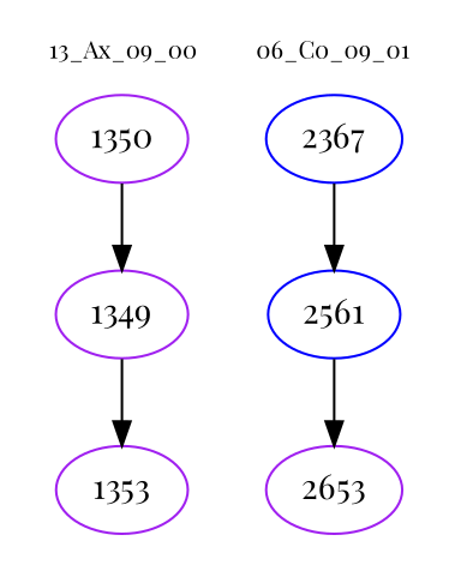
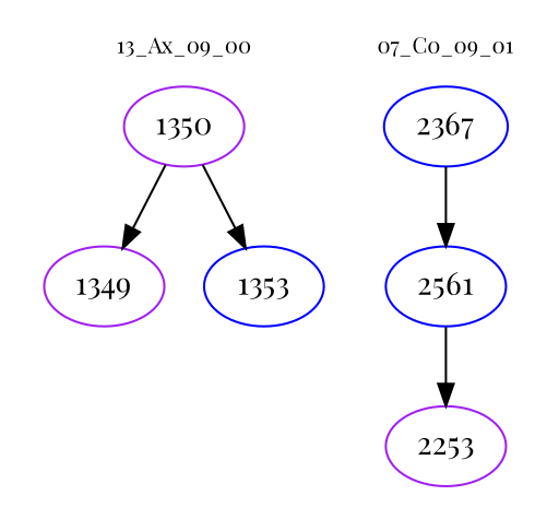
  digraph {
    fontname="Playfair Display"
    node [color=purple fontname="Playfair Display"]
    edge [color=black fontname="Playfair Display"]
    n1 [label=1350]
    n2 [label=1349]
-   n3 [label=1353]
+   n3 [color=blue label=1353]
    n4 [color=blue label=2367]
    n5 [color=blue label=2561]
-   n6 [label=2653]
+   n6 [label=2253]
    subgraph cluster_1 {
      color=white
      fontsize=10
      label="13_Ax_09_00"
      n1
      n2
      n3
    }
    subgraph cluster_2 {
      color=white
      fontsize=10
-     label="06_C0_09_01"
+     label="07_C0_09_01"
      n4
      n5
      n6
    }
    n1 -> n2
-   n2 -> n3
+   n1 -> n3
    n4 -> n5
    n5 -> n6
  }
